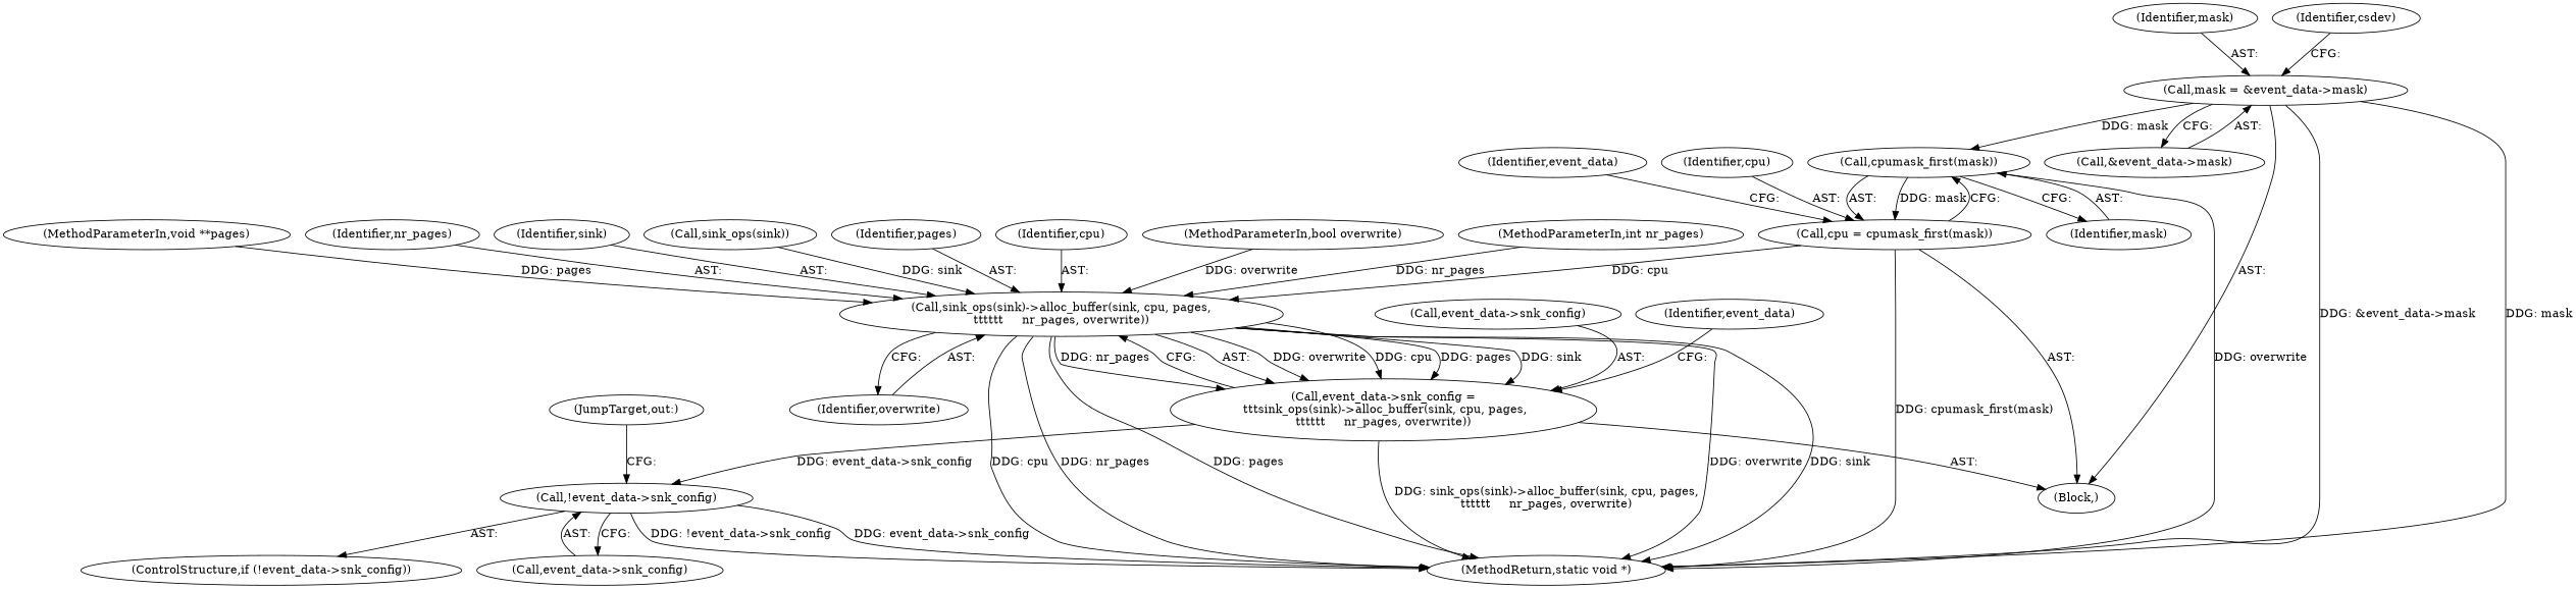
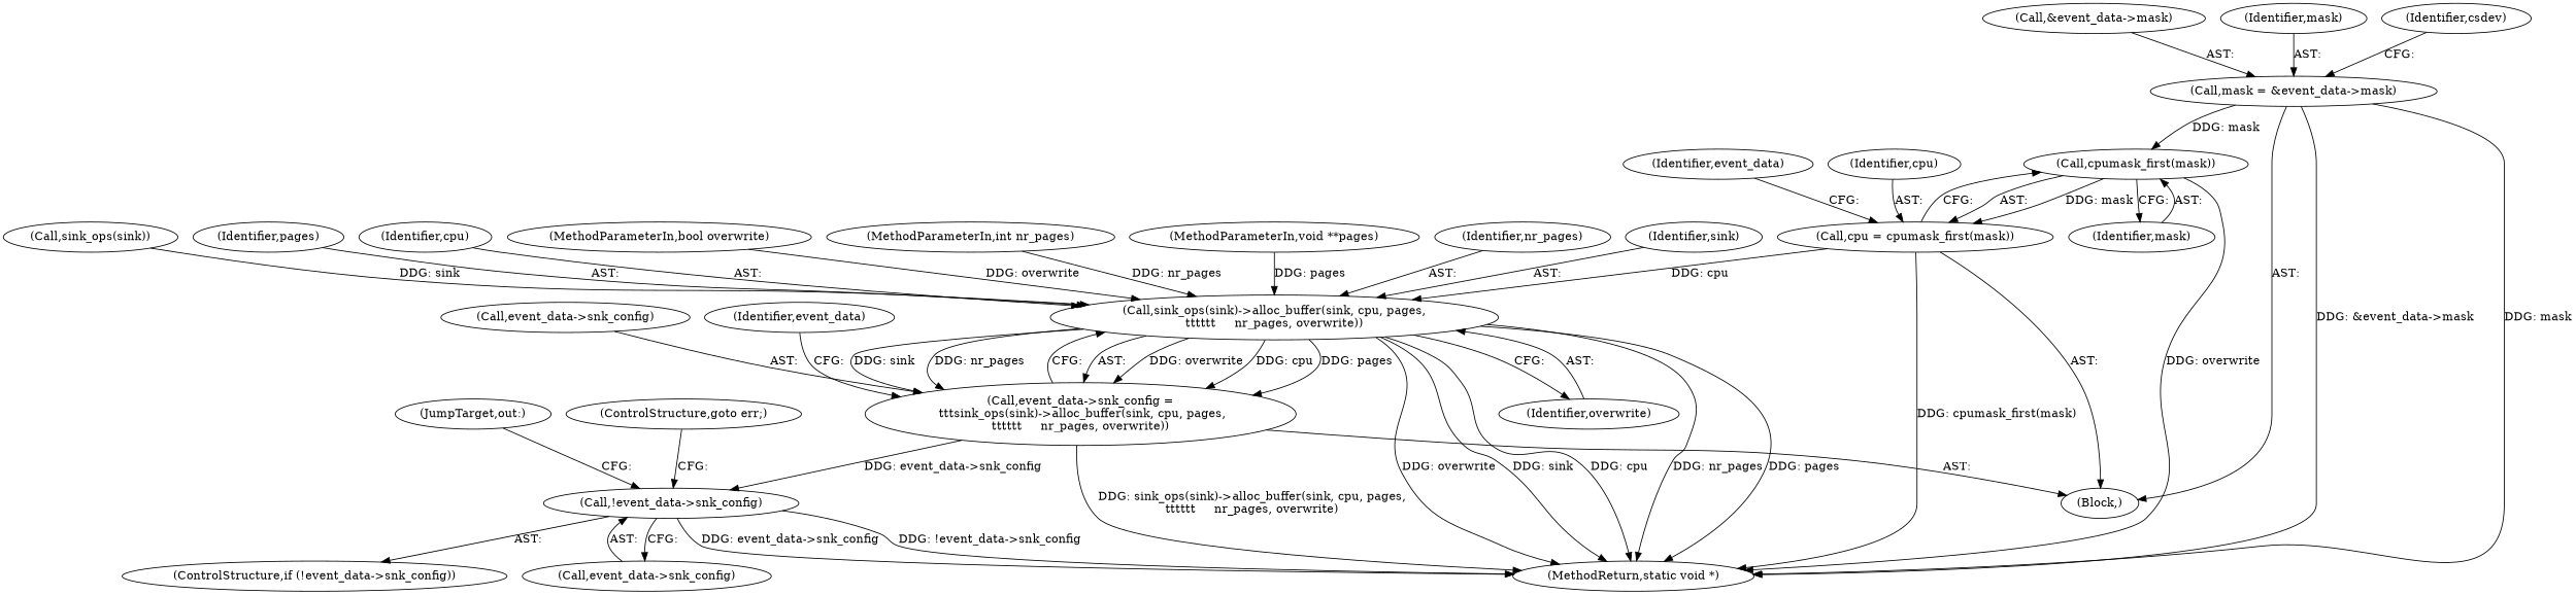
  digraph {
    n1 [label="(Call,mask = &event_data->mask)"]
    n2 [label="(Call,cpumask_first(mask))"]
    n3 [label="(Call,&event_data->mask)"]
    n4 [label="(MethodReturn,static void *)"]
    n5 [label="(Block,)"]
    n6 [label="(Call,cpu = cpumask_first(mask))"]
    n7 [label="(Identifier,mask)"]
    n8 [label="(Call,sink_ops(sink)->alloc_buffer(sink, cpu, pages,\n\t\t\t\t\t\t     nr_pages, overwrite))"]
    n9 [label="(Call,event_data->snk_config =\n \t\t\tsink_ops(sink)->alloc_buffer(sink, cpu, pages,\n\t\t\t\t\t\t     nr_pages, overwrite))"]
    n10 [label="(Identifier,overwrite)"]
    n11 [label="(Call,!event_data->snk_config)"]
    n12 [label="(ControlStructure,if (!event_data->snk_config))"]
    n13 [label="(Call,event_data->snk_config)"]
    n14 [label="(Identifier,sink)"]
    n15 [label="(Call,sink_ops(sink))"]
    n16 [label="(Identifier,pages)"]
    n17 [label="(Identifier,mask)"]
+   n18 [label="(ControlStructure,goto err;)"]
    n19 [label="(Call,event_data->snk_config)"]
    n20 [label="(Identifier,cpu)"]
    n21 [label="(Identifier,cpu)"]
    n22 [label="(Identifier,event_data)"]
    n23 [label="(Identifier,event_data)"]
    n24 [label="(MethodParameterIn,bool overwrite)"]
    n25 [label="(JumpTarget,out:)"]
    n26 [label="(MethodParameterIn,int nr_pages)"]
    n27 [label="(MethodParameterIn,void **pages)"]
    n28 [label="(Identifier,csdev)"]
    n29 [label="(Identifier,nr_pages)"]
    n1 -> n2 [label="DDG: mask"]
-   n1 -> n3 [label="CFG: "]
    n1 -> n4 [label="DDG: &event_data->mask"]
    n1 -> n4 [label="DDG: mask"]
    n1 -> n5 [label="AST: "]
    n2 -> n4 [label="DDG: overwrite"]
    n2 -> n6 [label="AST: "]
    n2 -> n6 [label="DDG: mask"]
    n2 -> n7 [label="CFG: "]
    n3 -> n1 [label="AST: "]
    n6 -> n2 [label="CFG: "]
    n6 -> n4 [label="DDG: cpumask_first(mask)"]
    n6 -> n5 [label="AST: "]
    n6 -> n8 [label="DDG: cpu"]
    n7 -> n2 [label="AST: "]
    n8 -> n4 [label="DDG: overwrite"]
    n8 -> n4 [label="DDG: sink"]
    n8 -> n4 [label="DDG: cpu"]
    n8 -> n4 [label="DDG: nr_pages"]
    n8 -> n4 [label="DDG: pages"]
    n8 -> n9 [label="AST: "]
    n8 -> n9 [label="DDG: overwrite"]
    n8 -> n9 [label="DDG: cpu"]
    n8 -> n9 [label="DDG: pages"]
    n8 -> n9 [label="DDG: sink"]
    n8 -> n9 [label="DDG: nr_pages"]
    n8 -> n10 [label="CFG: "]
    n9 -> n4 [label="DDG: sink_ops(sink)->alloc_buffer(sink, cpu, pages,\n\t\t\t\t\t\t     nr_pages, overwrite)"]
    n9 -> n5 [label="AST: "]
    n9 -> n8 [label="CFG: "]
    n9 -> n11 [label="DDG: event_data->snk_config"]
    n10 -> n8 [label="AST: "]
    n11 -> n4 [label="DDG: event_data->snk_config"]
    n11 -> n4 [label="DDG: !event_data->snk_config"]
    n11 -> n12 [label="AST: "]
    n11 -> n13 [label="CFG: "]
    n13 -> n11 [label="AST: "]
    n14 -> n8 [label="AST: "]
    n15 -> n8 [label="DDG: sink"]
    n16 -> n8 [label="AST: "]
    n17 -> n1 [label="AST: "]
+   n18 -> n11 [label="CFG: "]
    n19 -> n9 [label="AST: "]
    n20 -> n6 [label="AST: "]
    n21 -> n8 [label="AST: "]
    n22 -> n9 [label="CFG: "]
    n23 -> n6 [label="CFG: "]
    n24 -> n8 [label="DDG: overwrite"]
    n25 -> n11 [label="CFG: "]
    n26 -> n8 [label="DDG: nr_pages"]
    n27 -> n8 [label="DDG: pages"]
    n28 -> n1 [label="CFG: "]
    n29 -> n8 [label="AST: "]
  }
